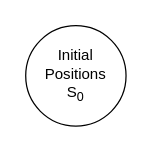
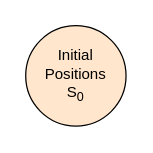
  <mxCell id="0" />
  <mxCell id="1" parent="0" />
- <mxCell id="2" value="Initial&lt;br&gt;Positions&lt;br&gt;S&lt;sub&gt;0&lt;/sub&gt;" style="ellipse;whiteSpace=wrap;html=1;aspect=fixed;rotation=0;" parent="1" vertex="1"><mxGeometry y="20" width="80" height="80" as="geometry" x="20" /></mxCell>
+ <mxCell id="2" value="Initial&lt;br&gt;Positions&lt;br&gt;S&lt;sub&gt;0&lt;/sub&gt;" style="ellipse;whiteSpace=wrap;html=1;aspect=fixed;rotation=0;fillColor=#ffe6cc;" parent="1" vertex="1"><mxGeometry y="20" width="80" height="80" as="geometry" x="20" /></mxCell>
